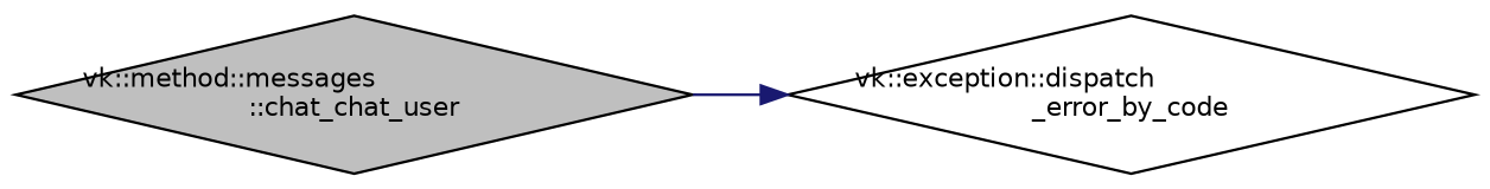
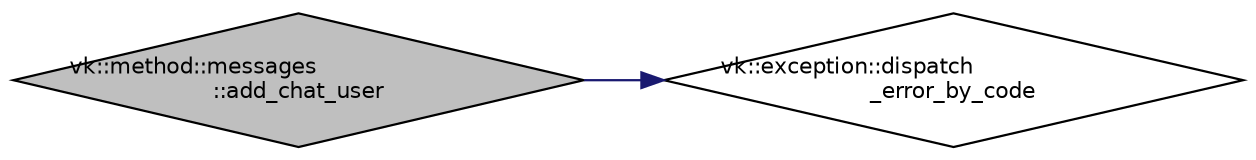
  digraph {
    rankdir=LR
    node [color=black fontname=Helvetica fontsize=10 shape=diamond style=filled]
-   n1 [fillcolor=grey75 fontcolor=black height=0.2 label="vk::method::messages\l::chat_chat_user" width=0.4]
+   n1 [fillcolor=grey75 fontcolor=black height=0.2 label="vk::method::messages\l::add_chat_user" width=0.4]
    n2 [fillcolor=white height=0.2 label="vk::exception::dispatch\l_error_by_code" width=0.4]
    n1 -> n2 [color=midnightblue fontname=Helvetica fontsize=10 labelfontname=Helvetica labelfontsize=10 style=solid]
  }
